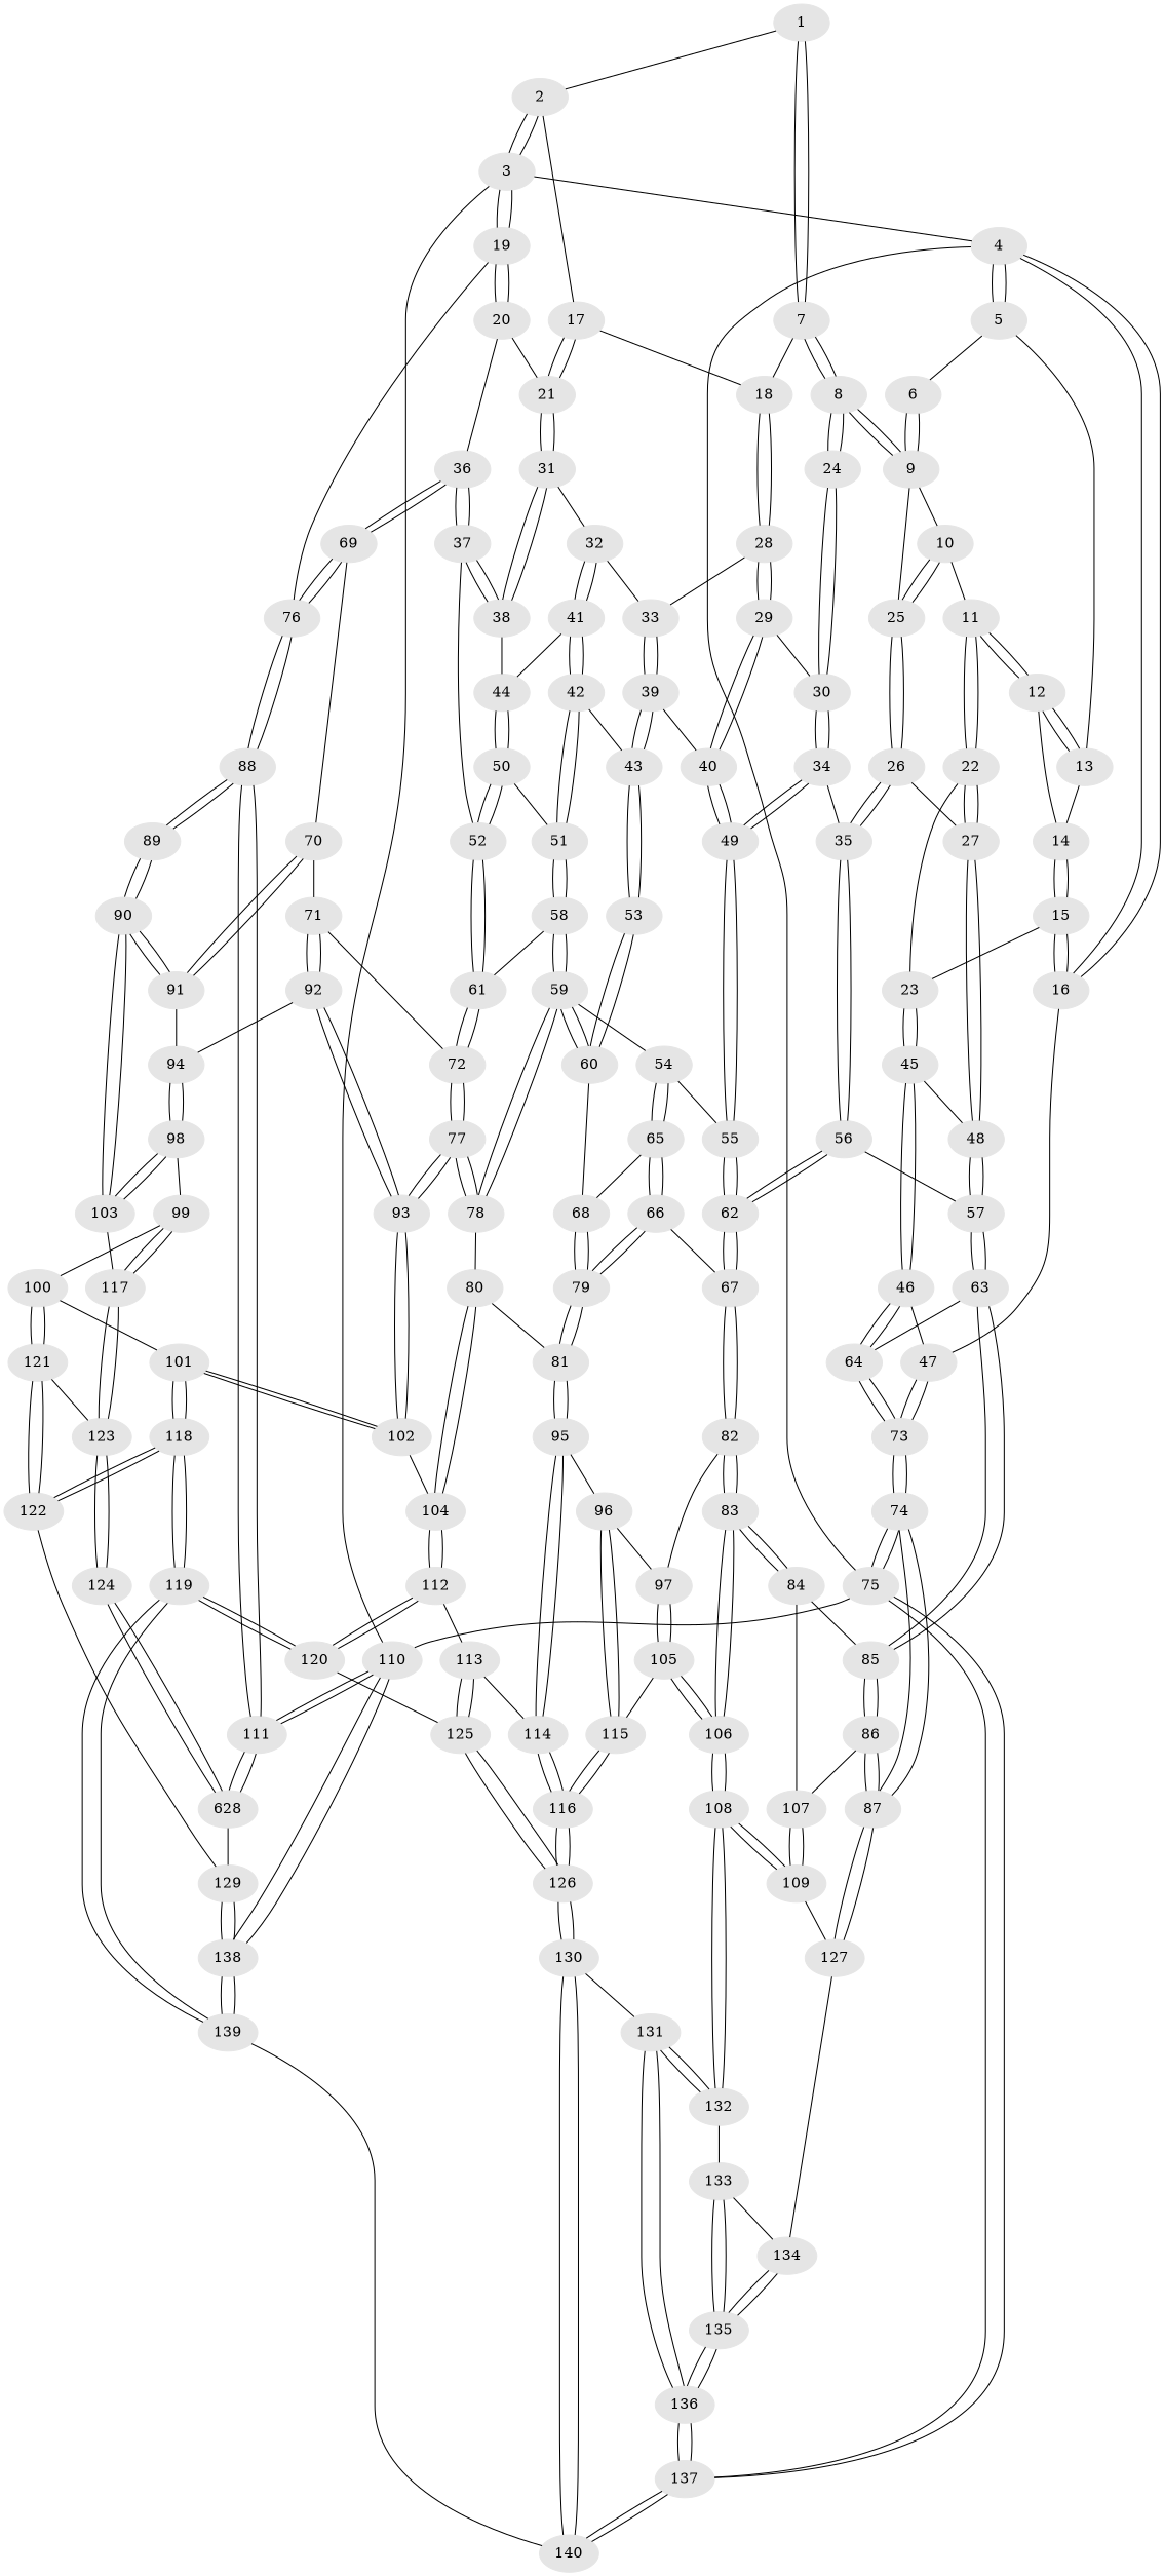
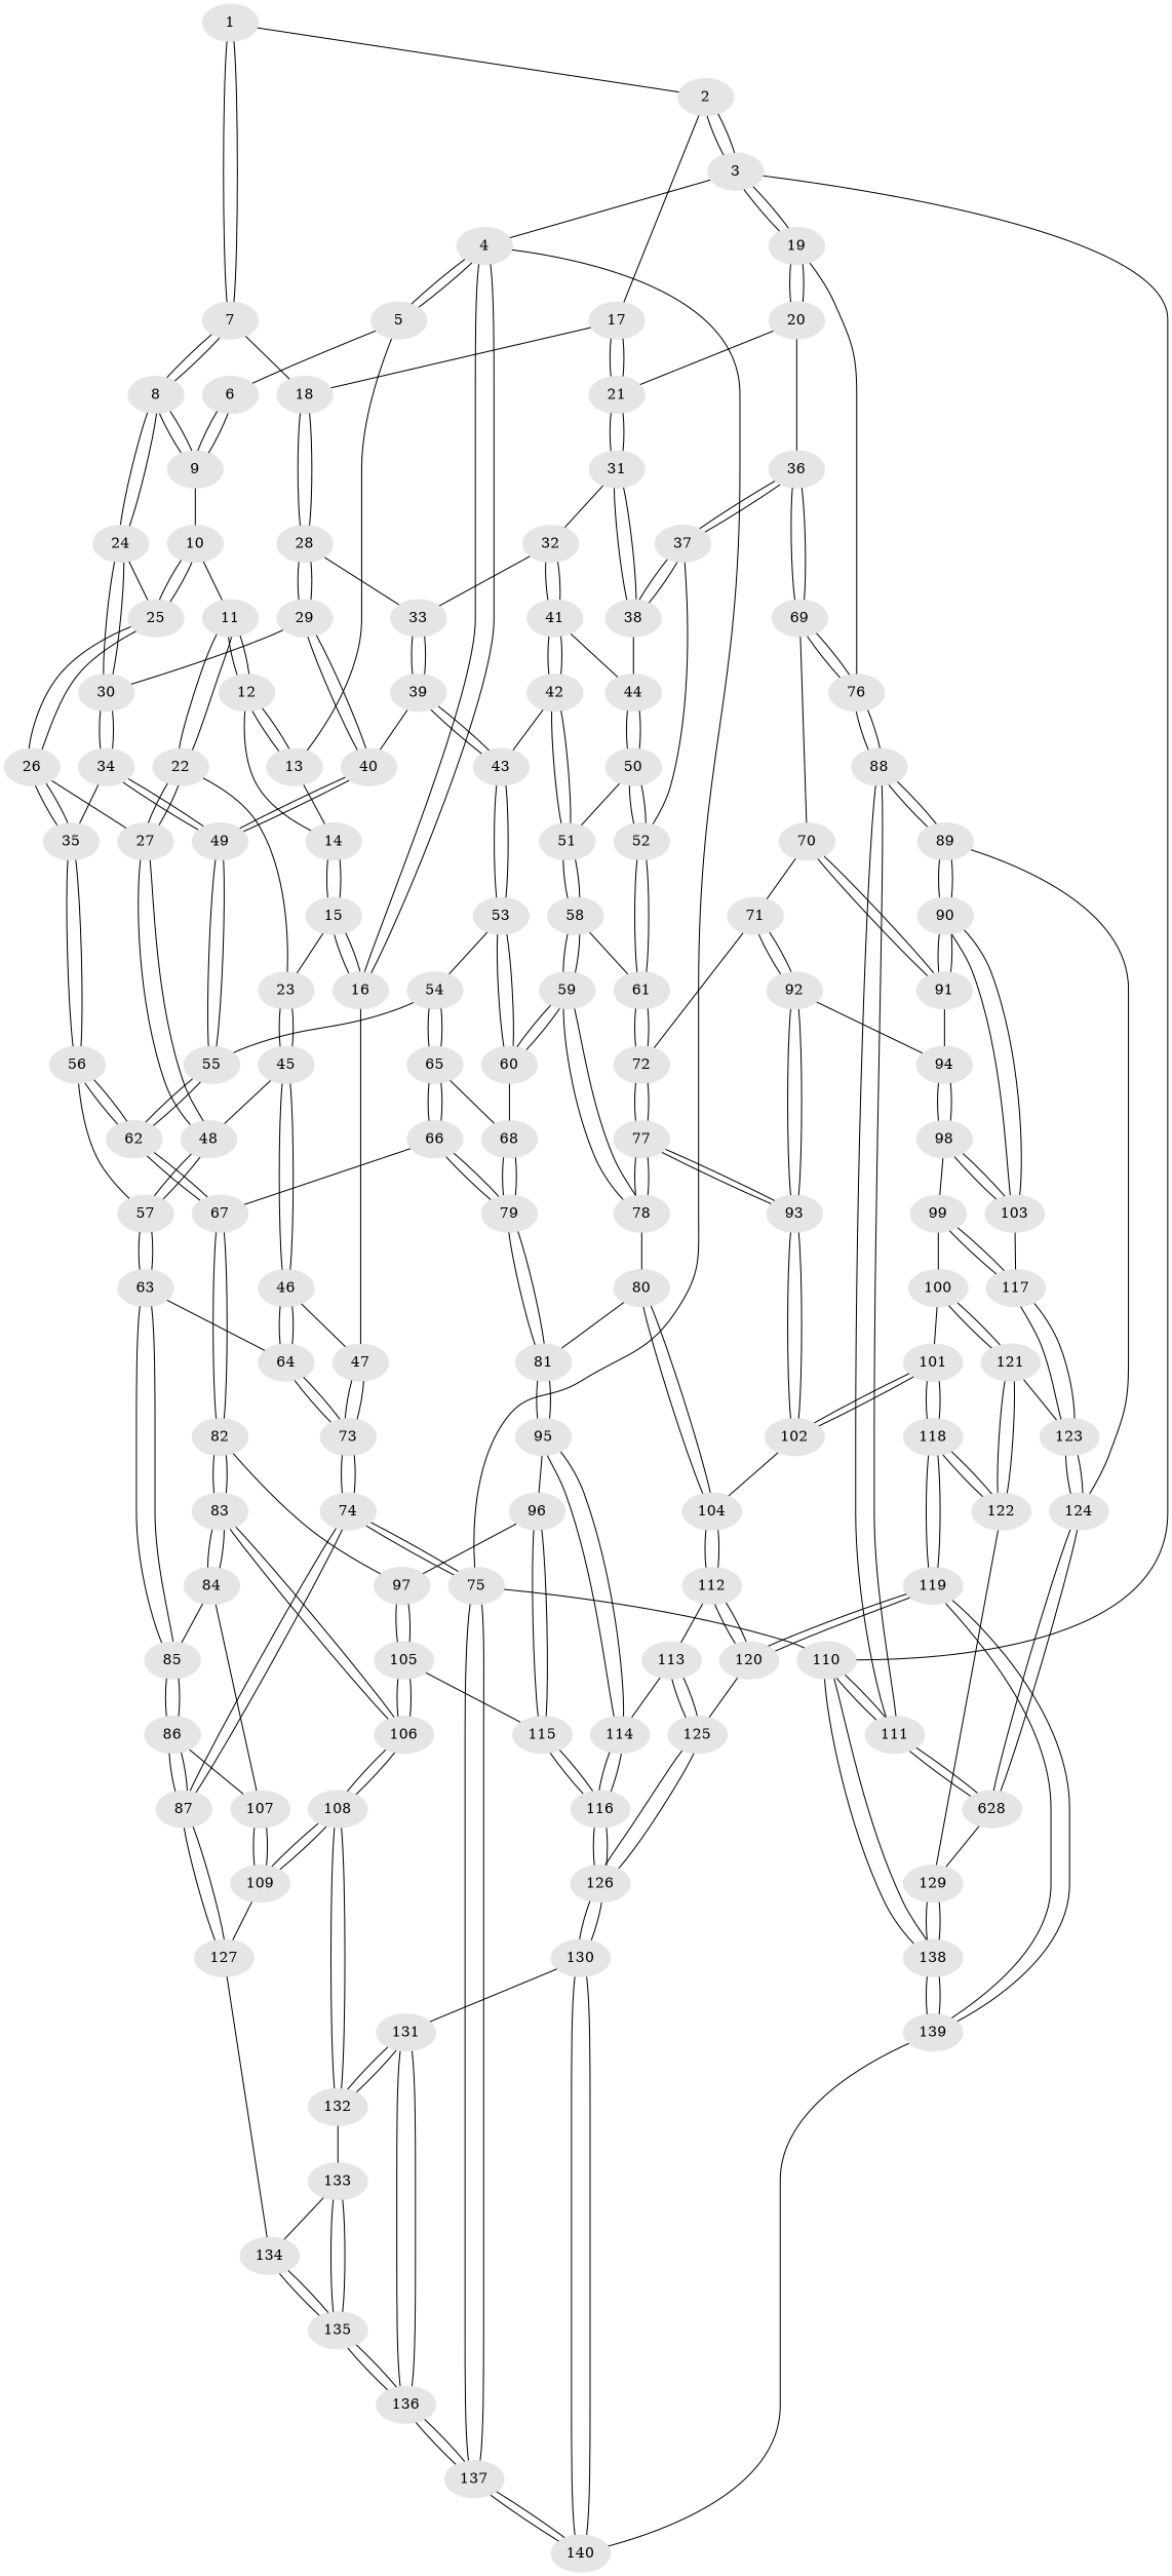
  graph {
    node [color=gray90 style=filled]
    1
    2
    7
    3
    17
    8
    18
    4
    19
    110
    21
    5
    16
    75
    20
    76
    111
    138
    6
    13
    47
    137
    9
    14
    10
    24
    28
    25
    30
    11
    12
    22
    26
    23
    27
    15
    45
    73
    31
    29
    33
    36
    88
    37
    69
    32
    38
    48
    46
    34
    35
    56
    57
    40
    39
    49
    41
    44
    42
    43
    55
    62
    52
    70
    61
    50
    53
    51
    58
    54
    60
    64
    74
    63
    59
    72
    65
    68
    66
    67
    85
    78
    80
    79
    77
    82
    86
    81
    83
    97
    71
    91
    92
    94
    93
    87
    127
    140
    89
    102
    104
    95
    112
    96
    114
    84
    106
    105
    107
    108
    109
    134
    90
    124
    n115 [label=628]
    103
    117
    98
    99
    115
    116
    100
    101
    121
    123
    118
    122
    119
    113
    120
    132
    133
    139
    129
    125
    126
    130
    131
    135
    136
    1 -- 2
    1 -- 7
    1 -- 7
    2 -- 3
    2 -- 3
    2 -- 17
    7 -- 8
    7 -- 8
    7 -- 18
    3 -- 4
    3 -- 19
    3 -- 19
    3 -- 110
    17 -- 18
    17 -- 21
    17 -- 21
    8 -- 9
    8 -- 9
    8 -- 24
    8 -- 24
    18 -- 28
    18 -- 28
    4 -- 5
    4 -- 5
    4 -- 16
    4 -- 16
    4 -- 75
    19 -- 20
    19 -- 20
    19 -- 76
    110 -- 111
    110 -- 111
    110 -- 138
    110 -- 138
    21 -- 31
    21 -- 31
    5 -- 6
    5 -- 13
    16 -- 47
    75 -- 110
    75 -- 137
    75 -- 137
    20 -- 21
    20 -- 36
    76 -- 88
    76 -- 88
    111 -- n115
    111 -- n115
    138 -- 139
    138 -- 139
    6 -- 9
    6 -- 9
    13 -- 14
    47 -- 73
    47 -- 73
    137 -- 140
    137 -- 140
    9 -- 10
    14 -- 15
    14 -- 15
    10 -- 25
    10 -- 25
    10 -- 11
-   9 -- 25
+   24 -- 25
    24 -- 30
    24 -- 30
    28 -- 29
    28 -- 29
    28 -- 33
    25 -- 26
    25 -- 26
    30 -- 34
    30 -- 34
    11 -- 12
    11 -- 12
    11 -- 22
    11 -- 22
    12 -- 13
    12 -- 13
    12 -- 14
    22 -- 23
    22 -- 27
    22 -- 27
    26 -- 27
    26 -- 35
    26 -- 35
    23 -- 45
    23 -- 45
    27 -- 48
    27 -- 48
    15 -- 16
    15 -- 16
    15 -- 23
    45 -- 48
    45 -- 46
    45 -- 46
    73 -- 74
    73 -- 74
    31 -- 32
    31 -- 38
    31 -- 38
    29 -- 30
    29 -- 40
    29 -- 40
    33 -- 39
    33 -- 39
    36 -- 37
    36 -- 37
    36 -- 69
    36 -- 69
    88 -- 111
    88 -- 111
    88 -- 89
    88 -- 89
    37 -- 38
    37 -- 38
    37 -- 52
    69 -- 76
    69 -- 76
    69 -- 70
    32 -- 33
    32 -- 41
    32 -- 41
    38 -- 44
    48 -- 57
    48 -- 57
    46 -- 47
    46 -- 64
    46 -- 64
    34 -- 35
    34 -- 49
    34 -- 49
    35 -- 56
    35 -- 56
    56 -- 57
    56 -- 62
    56 -- 62
    57 -- 63
    57 -- 63
    40 -- 49
    40 -- 49
    39 -- 40
    39 -- 43
    39 -- 43
    49 -- 55
    49 -- 55
    41 -- 44
    41 -- 42
    41 -- 42
    44 -- 50
    44 -- 50
    42 -- 43
    42 -- 51
    42 -- 51
    43 -- 53
    43 -- 53
    55 -- 62
    55 -- 62
    62 -- 67
    62 -- 67
    52 -- 61
    52 -- 61
    70 -- 71
    70 -- 91
    70 -- 91
    61 -- 72
    61 -- 72
    50 -- 52
    50 -- 52
    50 -- 51
-   59 -- 54
+   53 -- 54
    53 -- 60
    53 -- 60
    51 -- 58
    51 -- 58
    58 -- 61
    58 -- 59
    58 -- 59
    54 -- 55
    54 -- 65
    54 -- 65
    60 -- 68
    64 -- 73
    64 -- 73
    74 -- 75
    74 -- 75
    74 -- 87
    74 -- 87
    63 -- 64
    63 -- 85
    63 -- 85
    59 -- 60
    59 -- 60
    59 -- 78
    59 -- 78
    72 -- 77
    72 -- 77
    65 -- 68
    65 -- 66
    65 -- 66
    68 -- 79
    68 -- 79
    66 -- 67
    66 -- 79
    66 -- 79
    67 -- 82
    67 -- 82
    85 -- 86
    85 -- 86
    78 -- 80
    80 -- 81
    80 -- 104
    80 -- 104
    79 -- 81
    79 -- 81
    77 -- 78
    77 -- 78
    77 -- 93
    77 -- 93
    82 -- 83
    82 -- 83
    82 -- 97
    86 -- 87
    86 -- 87
    86 -- 107
    81 -- 95
    81 -- 95
    83 -- 84
    83 -- 84
    83 -- 106
    83 -- 106
    97 -- 105
    97 -- 105
    71 -- 72
    71 -- 92
    71 -- 92
    91 -- 94
    92 -- 94
    92 -- 93
    92 -- 93
    94 -- 98
    94 -- 98
    93 -- 102
    93 -- 102
    87 -- 127
    87 -- 127
    127 -- 134
    89 -- 90
    89 -- 90
+   89 -- 124
    102 -- 104
    104 -- 112
    104 -- 112
    95 -- 96
    95 -- 114
    95 -- 114
    112 -- 113
    112 -- 120
    112 -- 120
    96 -- 97
    96 -- 115
    96 -- 115
    114 -- 116
    114 -- 116
    84 -- 85
    84 -- 107
    106 -- 108
    106 -- 108
    105 -- 106
    105 -- 106
    105 -- 115
    107 -- 109
    107 -- 109
    108 -- 109
    108 -- 109
    108 -- 132
    108 -- 132
    109 -- 127
    134 -- 135
    134 -- 135
    90 -- 91
    90 -- 91
    90 -- 103
    90 -- 103
    124 -- n115
    124 -- n115
    n115 -- 129
    103 -- 117
    117 -- 123
    117 -- 123
    98 -- 103
    98 -- 103
    98 -- 99
    99 -- 117
    99 -- 117
    99 -- 100
    115 -- 116
    115 -- 116
    116 -- 126
    116 -- 126
    100 -- 101
    100 -- 121
    100 -- 121
    101 -- 102
    101 -- 102
    101 -- 118
    101 -- 118
    121 -- 123
    121 -- 122
    121 -- 122
    123 -- 124
    123 -- 124
    118 -- 122
    118 -- 122
    118 -- 119
    118 -- 119
    122 -- 129
    119 -- 120
    119 -- 120
    119 -- 139
    119 -- 139
    113 -- 114
    113 -- 125
    113 -- 125
    120 -- 125
    132 -- 133
    133 -- 134
    133 -- 135
    133 -- 135
    139 -- 140
    129 -- 138
    129 -- 138
    125 -- 126
    125 -- 126
    126 -- 130
    126 -- 130
    130 -- 140
    130 -- 140
    130 -- 131
    131 -- 132
    131 -- 132
    131 -- 136
    131 -- 136
    135 -- 136
    135 -- 136
    136 -- 137
    136 -- 137
  }
